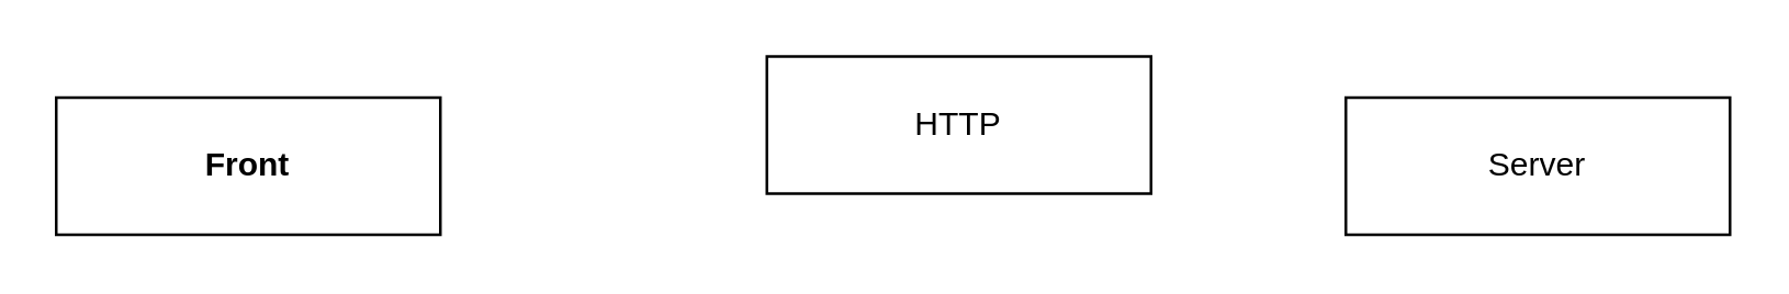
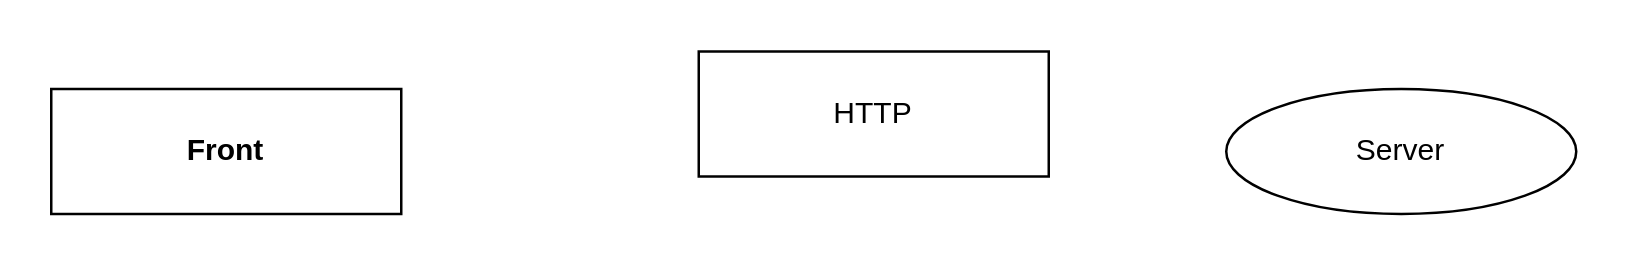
  <mxCell id="0" />
  <mxCell id="1" parent="0" />
  <mxCell id="2" value="Front" style="rounded=0;whiteSpace=wrap;html=1;fontStyle=1" vertex="1" parent="1"><mxGeometry x="20" y="35" width="140" height="50" as="geometry" /></mxCell>
  <mxCell id="3" value="HTTP" style="rounded=0;whiteSpace=wrap;html=1;" vertex="1" parent="1"><mxGeometry x="279" y="20" width="140" height="50" as="geometry" /></mxCell>
- <mxCell id="4" value="Server" style="rounded=0;whiteSpace=wrap;html=1;" vertex="1" parent="1"><mxGeometry x="490" y="35" width="140" height="50" as="geometry" /></mxCell>
+ <mxCell id="4" value="Server" style="ellipse;whiteSpace=wrap;html=1;" vertex="1" parent="1"><mxGeometry x="490" y="35" width="140" height="50" as="geometry" /></mxCell>
